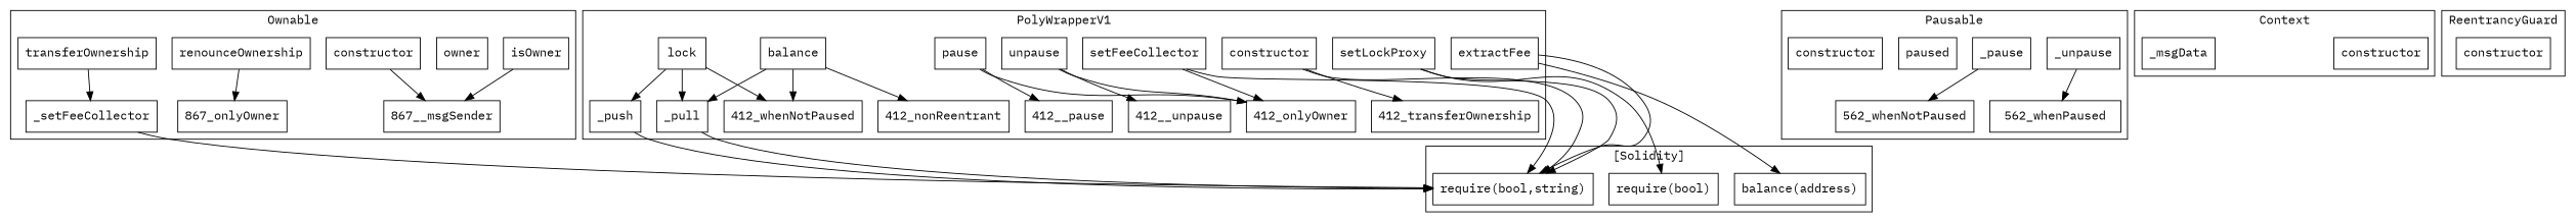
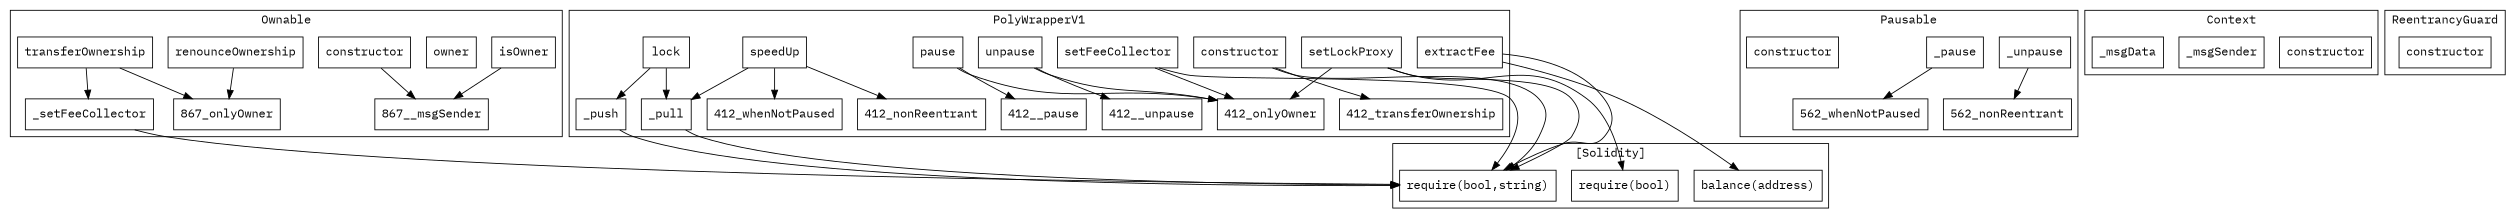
  strict digraph {
    fontname="IBM Plex Mono"
    rankdir=TB
    node [fontname="IBM Plex Mono" shape=box]
    edge [fontname="IBM Plex Mono"]
    n1 [label=isOwner]
    "867__msgSender"
    n3 [label=owner]
    n4 [label=renounceOwnership]
    "867_onlyOwner"
    n6 [label=_setFeeCollector]
    n7 [label=transferOwnership]
    n8 [label=constructor]
    n9 [label=_unpause]
-   "562_whenPaused"
+   "562_whenPaused" [label="562_nonReentrant"]
    n11 [label=_pause]
    "562_whenNotPaused"
-   n13 [label=paused]
    n14 [label=constructor]
    n15 [label=constructor]
+   n16 [label=_msgSender]
    n17 [label=_msgData]
    n18 [label=constructor]
    "412_transferOwnership"
    n20 [label=_pull]
    n21 [label=setLockProxy]
    "412_onlyOwner"
    n23 [label=unpause]
    "412__unpause"
    n25 [label=extractFee]
-   n26 [label=balance]
+   n26 [label=speedUp]
    "412_nonReentrant"
    "412_whenNotPaused"
    n29 [label=_push]
    n30 [label=setFeeCollector]
    n31 [label=pause]
    "412__pause"
    n33 [label=lock]
    n34 [label=constructor]
    "require(bool,string)"
    "require(bool)"
    "balance(address)"
    subgraph cluster_1 {
      label=Ownable
      n1
      "867__msgSender"
      n3
      n4
      "867_onlyOwner"
      n6
      n7
      n8
    }
    subgraph cluster_2 {
      label=Pausable
      n9
      "562_whenPaused"
      n11
      "562_whenNotPaused"
-     n13
      n14
    }
    subgraph cluster_3 {
      label=Context
      n15
+     n16
      n17
    }
    subgraph cluster_4 {
      label=PolyWrapperV1
      n18
      "412_transferOwnership"
      n20
      n21
      "412_onlyOwner"
      n23
      "412__unpause"
      n25
      n26
      "412_nonReentrant"
      "412_whenNotPaused"
      n29
      n30
      n31
      "412__pause"
      n33
    }
    subgraph cluster_5 {
      label=ReentrancyGuard
      n34
    }
    subgraph cluster_6 {
      label="[Solidity]"
      "require(bool,string)"
      "require(bool)"
      "balance(address)"
    }
    n1 -> "867__msgSender"
    n4 -> "867_onlyOwner"
    n6 -> "require(bool,string)"
+   n7 -> "867_onlyOwner"
    n7 -> n6
    n8 -> "867__msgSender"
    n9 -> "562_whenPaused"
    n11 -> "562_whenNotPaused"
    n18 -> "412_transferOwnership"
    n18 -> "require(bool,string)"
    n20 -> "require(bool,string)"
+   n21 -> "412_onlyOwner"
    n21 -> "require(bool,string)"
    n21 -> "require(bool)"
    n23 -> "412_onlyOwner"
    n23 -> "412__unpause"
    n25 -> "require(bool,string)"
    n25 -> "balance(address)"
    n26 -> n20
    n26 -> "412_nonReentrant"
    n26 -> "412_whenNotPaused"
    n29 -> "require(bool,string)"
    n30 -> "412_onlyOwner"
    n30 -> "require(bool,string)"
    n31 -> "412_onlyOwner"
    n31 -> "412__pause"
    n33 -> n20
-   n33 -> "412_whenNotPaused"
    n33 -> n29
  }
